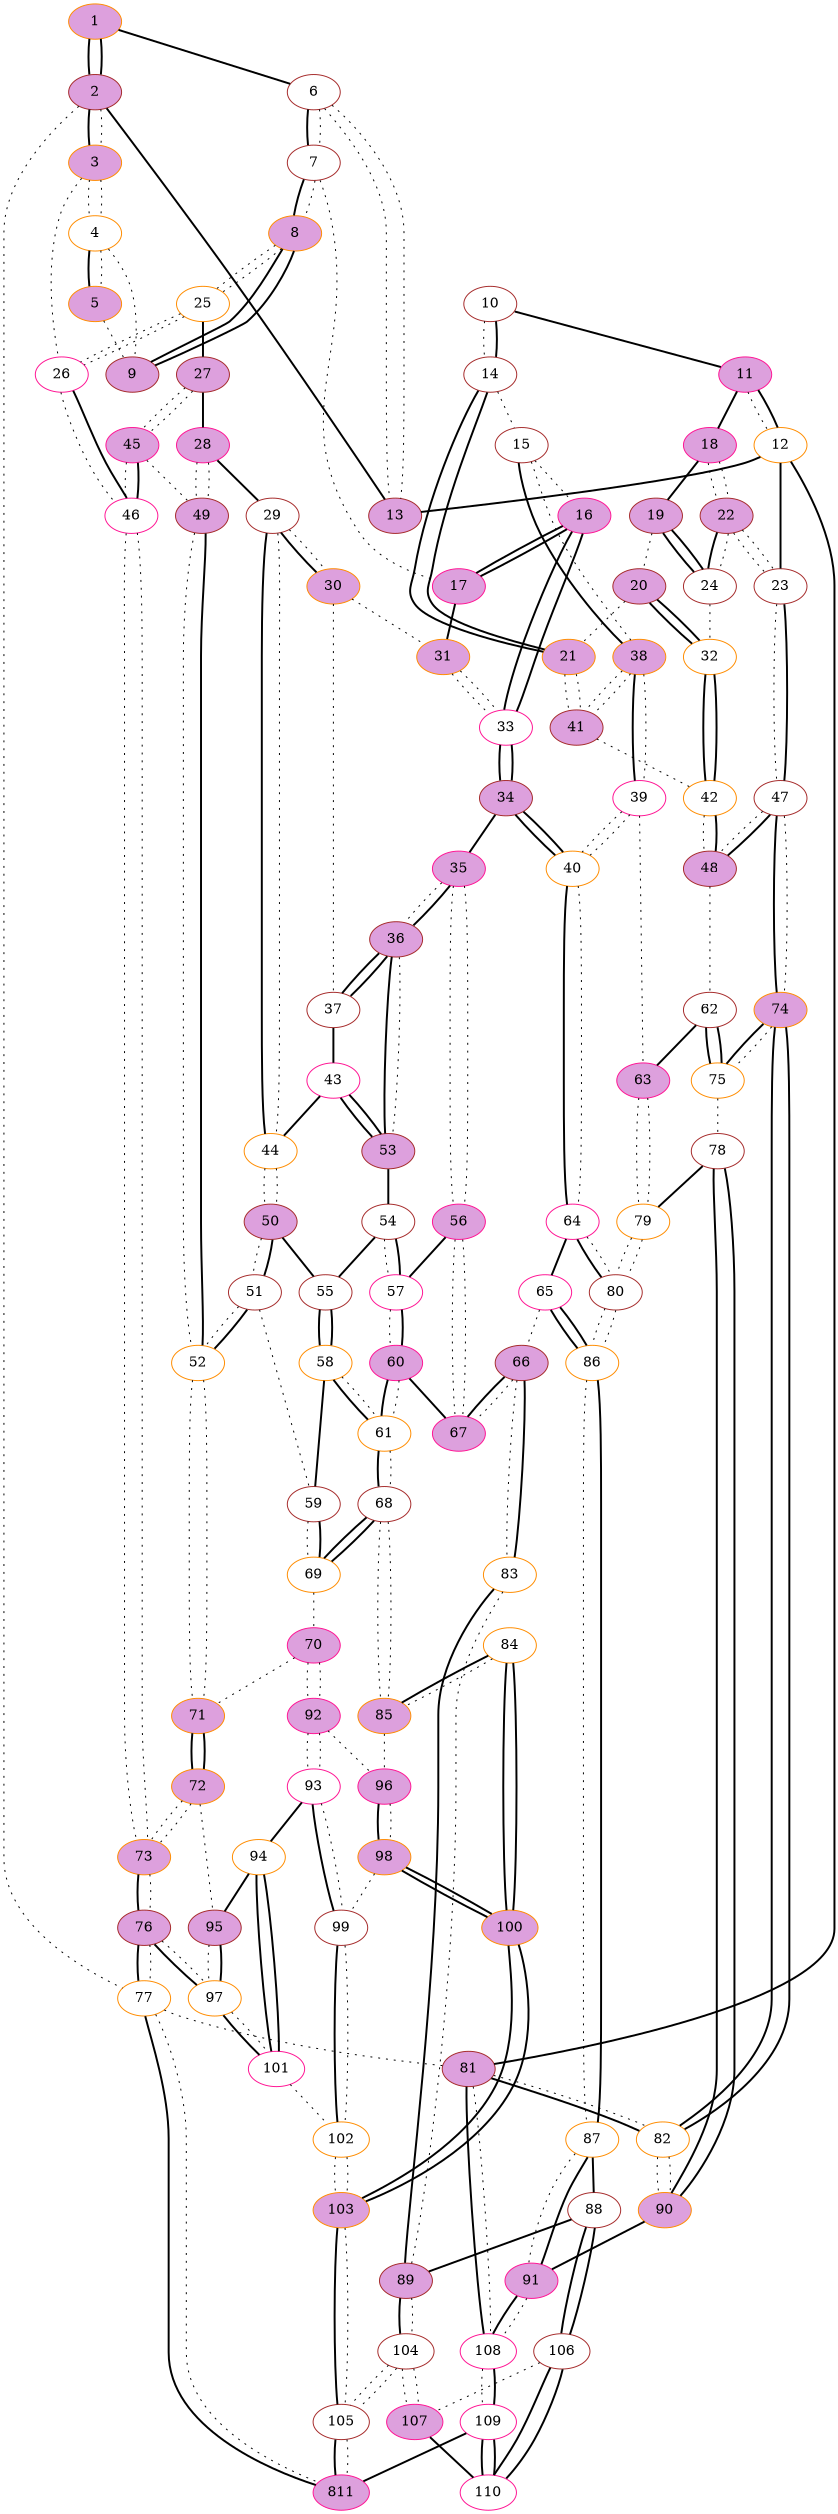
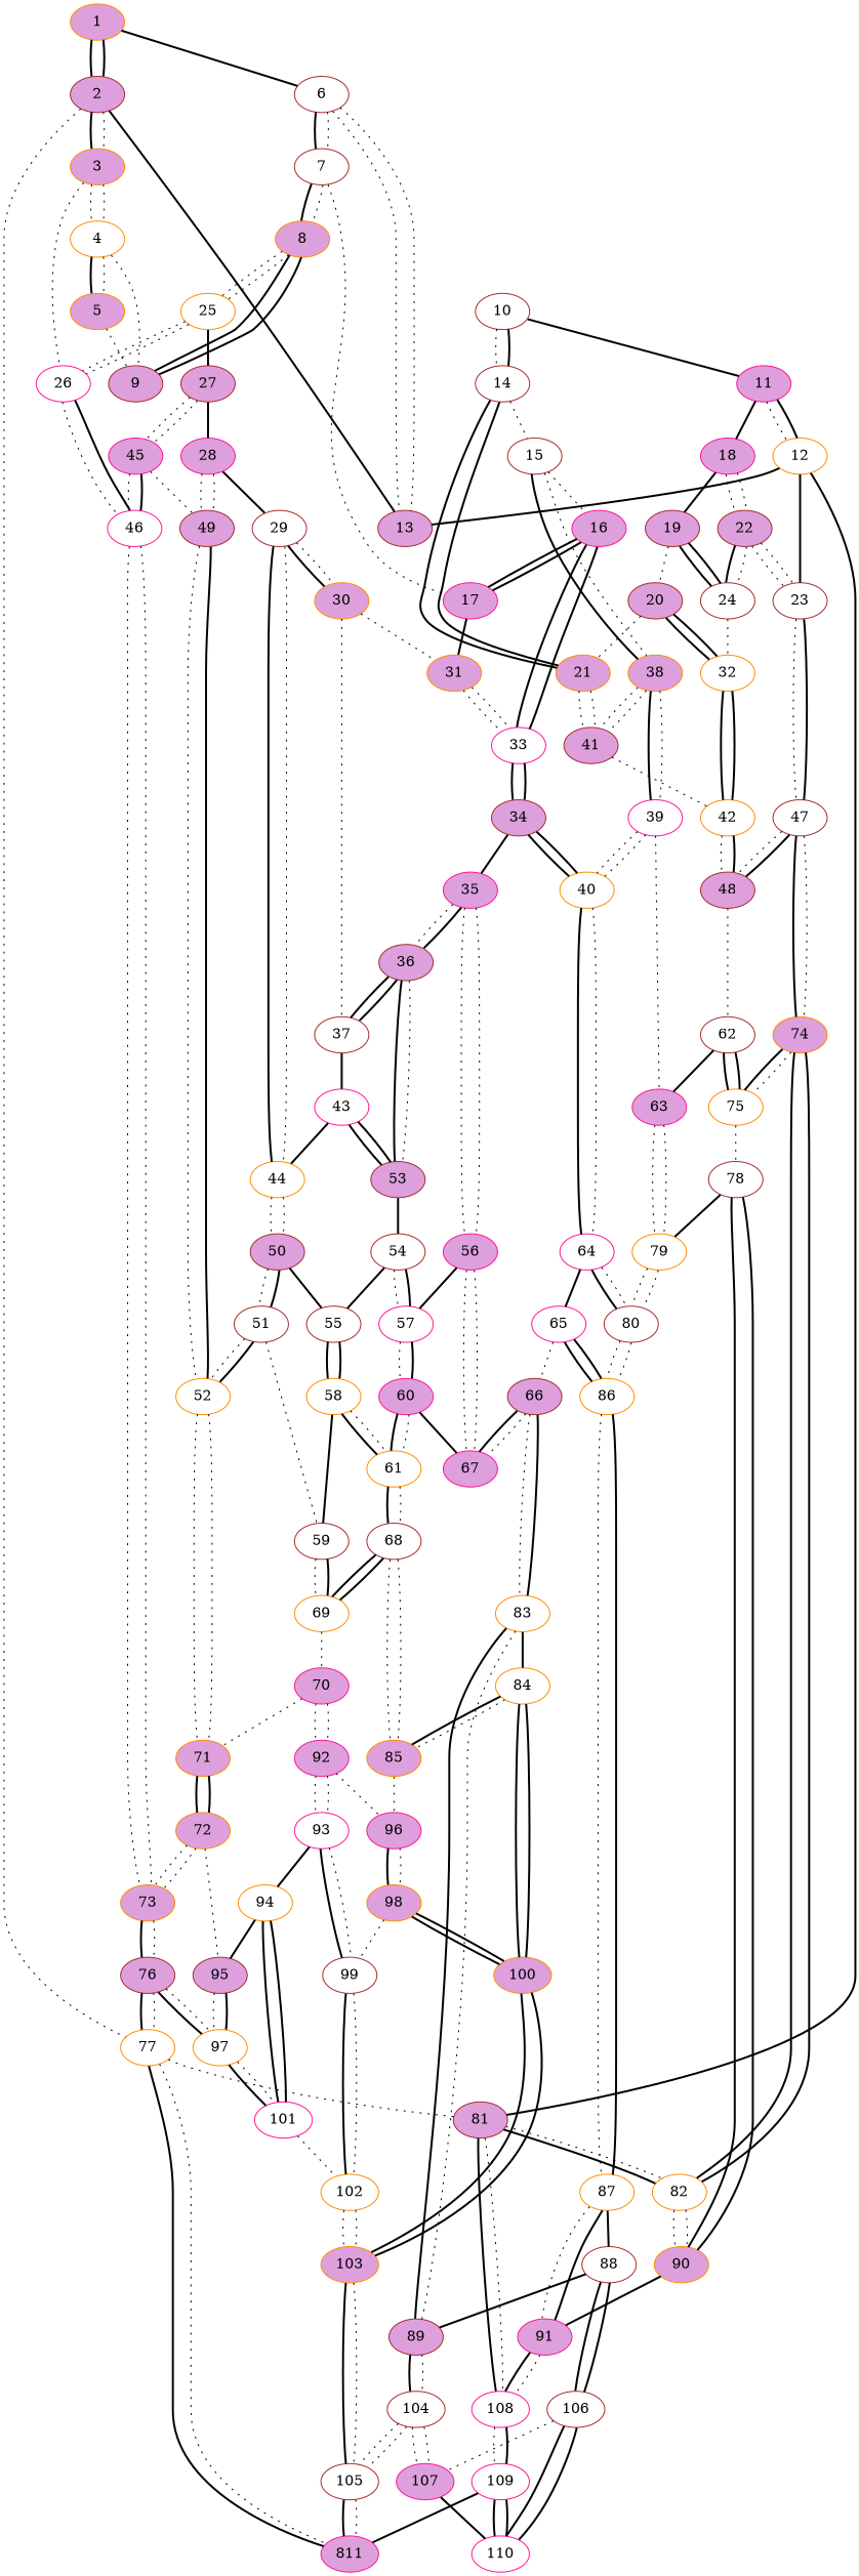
  graph {
    node [color=brown fillcolor=white style=filled]
    edge [style=bold]
    1 [color=darkorange fillcolor=plum]
    2 [fillcolor=plum]
    6
    3 [color=darkorange fillcolor=plum]
    13 [fillcolor=plum]
    77 [color=darkorange]
    7
    4 [color=darkorange]
    26 [color=deeppink]
    81 [fillcolor=plum]
    n11 [color=deeppink fillcolor=plum label=811]
    5 [color=darkorange fillcolor=plum]
    9 [fillcolor=plum]
    46 [color=deeppink]
    8 [color=darkorange fillcolor=plum]
    17 [color=deeppink fillcolor=plum]
    25 [color=darkorange]
    31 [color=darkorange fillcolor=plum]
    27 [fillcolor=plum]
    11 [color=deeppink fillcolor=plum]
    10
    14
    12 [color=darkorange]
    18 [color=deeppink fillcolor=plum]
    15
    21 [color=darkorange fillcolor=plum]
    23
    19 [fillcolor=plum]
    22 [fillcolor=plum]
    47
    82 [color=darkorange]
    108 [color=deeppink]
    16 [color=deeppink fillcolor=plum]
    38 [color=darkorange fillcolor=plum]
    41 [fillcolor=plum]
    33 [color=deeppink]
    39 [color=deeppink]
    34 [fillcolor=plum]
    20 [fillcolor=plum]
    24
    32 [color=darkorange]
    42 [color=darkorange]
    48 [fillcolor=plum]
    74 [color=darkorange fillcolor=plum]
    28 [color=deeppink fillcolor=plum]
    45 [color=deeppink fillcolor=plum]
    73 [color=darkorange fillcolor=plum]
    29
    49 [fillcolor=plum]
    30 [color=darkorange fillcolor=plum]
    44 [color=darkorange]
    52 [color=darkorange]
    37
    50 [fillcolor=plum]
    43 [color=deeppink]
    35 [color=deeppink fillcolor=plum]
    40 [color=darkorange]
    36 [fillcolor=plum]
    56 [color=deeppink fillcolor=plum]
    64 [color=deeppink]
    53 [fillcolor=plum]
    57 [color=deeppink]
    67 [color=deeppink fillcolor=plum]
    54
    63 [color=deeppink fillcolor=plum]
    79 [color=darkorange]
    65 [color=deeppink]
    80
    62
    51
    55
    76 [fillcolor=plum]
    75 [color=darkorange]
    71 [color=darkorange fillcolor=plum]
    59
    58 [color=darkorange]
    69 [color=darkorange]
    72 [color=darkorange fillcolor=plum]
    60 [color=deeppink fillcolor=plum]
    61 [color=darkorange]
    68
    70 [color=deeppink fillcolor=plum]
    85 [color=darkorange fillcolor=plum]
    78
    66 [fillcolor=plum]
    86 [color=darkorange]
    83 [color=darkorange]
    87 [color=darkorange]
    84 [color=darkorange]
    89 [fillcolor=plum]
    96 [color=deeppink fillcolor=plum]
    92 [color=deeppink fillcolor=plum]
    93 [color=deeppink]
    95 [fillcolor=plum]
    97 [color=darkorange]
    90 [color=darkorange fillcolor=plum]
    101 [color=deeppink]
    91 [color=deeppink fillcolor=plum]
    109 [color=deeppink]
    100 [color=darkorange fillcolor=plum]
    104
    103 [color=darkorange fillcolor=plum]
    98 [color=darkorange fillcolor=plum]
    88
    106
    107 [color=deeppink fillcolor=plum]
    110 [color=deeppink]
    105
    94 [color=darkorange]
    99
    102 [color=darkorange]
    1 -- 2
    1 -- 2
    1 -- 6
    2 -- 3
    2 -- 3 [style=dotted]
    2 -- 13
    2 -- 77 [style=dotted]
    6 -- 13 [style=dotted]
    6 -- 13 [style=dotted]
    6 -- 7
    6 -- 7 [style=dotted]
    3 -- 4 [style=dotted]
    3 -- 4 [style=dotted]
    3 -- 26 [style=dotted]
    77 -- 81 [style=dotted]
    77 -- n11
    77 -- n11 [style=dotted]
    7 -- 8
    7 -- 8 [style=dotted]
    7 -- 17 [style=dotted]
    4 -- 5
    4 -- 5 [style=dotted]
    4 -- 9 [style=dotted]
    26 -- 46 [style=dotted]
    26 -- 46
    81 -- 82
    81 -- 82 [style=dotted]
    81 -- 108
    81 -- 108 [style=dotted]
    5 -- 9 [style=dotted]
    46 -- 73 [style=dotted]
    46 -- 73 [style=dotted]
    8 -- 9
    8 -- 9
    8 -- 25 [style=dotted]
    8 -- 25 [style=dotted]
    17 -- 31
    25 -- 26 [style=dotted]
    25 -- 26 [style=dotted]
    25 -- 27
    31 -- 33 [style=dotted]
    31 -- 33 [style=dotted]
    27 -- 28
    27 -- 45 [style=dotted]
    27 -- 45 [style=dotted]
    11 -- 12 [style=dotted]
    11 -- 12
    11 -- 18
    10 -- 11
    10 -- 14 [style=dotted]
    10 -- 14
    14 -- 15 [style=dotted]
    14 -- 21
    14 -- 21
    12 -- 13
    12 -- 81
    12 -- 23
    18 -- 19
    18 -- 22 [style=dotted]
    18 -- 22 [style=dotted]
    15 -- 16 [style=dotted]
    15 -- 38
    15 -- 38 [style=dotted]
    21 -- 41 [style=dotted]
    21 -- 41 [style=dotted]
    23 -- 47 [style=dotted]
    23 -- 47
    19 -- 20 [style=dotted]
    19 -- 24
    19 -- 24
    22 -- 23 [style=dotted]
    22 -- 23 [style=dotted]
    22 -- 24
    22 -- 24 [style=dotted]
    47 -- 48 [style=dotted]
    47 -- 48
    47 -- 74
    47 -- 74 [style=dotted]
    82 -- 90 [style=dotted]
    82 -- 90 [style=dotted]
    108 -- 109 [style=dotted]
    108 -- 109
    16 -- 17
    16 -- 17
    16 -- 33
    16 -- 33
    38 -- 41 [style=dotted]
    38 -- 41 [style=dotted]
    38 -- 39
    38 -- 39 [style=dotted]
    41 -- 42 [style=dotted]
    33 -- 34
    33 -- 34
    39 -- 40 [style=dotted]
    39 -- 40 [style=dotted]
    39 -- 63 [style=dotted]
    34 -- 35
    34 -- 40
    34 -- 40
    20 -- 21 [style=dotted]
    20 -- 32
    20 -- 32
    24 -- 32 [style=dotted]
    32 -- 42
    32 -- 42
    42 -- 48 [style=dotted]
    42 -- 48
    48 -- 62 [style=dotted]
    74 -- 82
    74 -- 82
    74 -- 75
    74 -- 75 [style=dotted]
    28 -- 29
    28 -- 49 [style=dotted]
    28 -- 49 [style=dotted]
    45 -- 46 [style=dotted]
    45 -- 46
    45 -- 49 [style=dotted]
    73 -- 76
    73 -- 76 [style=dotted]
    29 -- 30
    29 -- 30 [style=dotted]
    29 -- 44
    29 -- 44 [style=dotted]
    49 -- 52 [style=dotted]
    49 -- 52
    30 -- 31 [style=dotted]
    30 -- 37 [style=dotted]
    44 -- 50 [style=dotted]
    44 -- 50 [style=dotted]
    52 -- 71 [style=dotted]
    52 -- 71 [style=dotted]
    37 -- 43
    50 -- 51 [style=dotted]
    50 -- 51
    50 -- 55
    43 -- 44
    43 -- 53
    43 -- 53
    35 -- 36 [style=dotted]
    35 -- 36
    35 -- 56 [style=dotted]
    35 -- 56 [style=dotted]
    40 -- 64
    40 -- 64 [style=dotted]
    36 -- 37
    36 -- 37
    36 -- 53
    36 -- 53 [style=dotted]
    56 -- 57
    56 -- 67 [style=dotted]
    56 -- 67 [style=dotted]
    64 -- 65
    64 -- 80
    64 -- 80 [style=dotted]
    53 -- 54
    57 -- 60 [style=dotted]
    57 -- 60
    54 -- 57 [style=dotted]
    54 -- 57
    54 -- 55
    63 -- 79 [style=dotted]
    63 -- 79 [style=dotted]
    79 -- 80 [style=dotted]
    79 -- 80 [style=dotted]
    65 -- 66 [style=dotted]
    65 -- 86
    65 -- 86
    80 -- 86 [style=dotted]
    80 -- 86 [style=dotted]
    62 -- 63
    62 -- 75
    62 -- 75
    51 -- 52 [style=dotted]
    51 -- 52
    51 -- 59 [style=dotted]
    55 -- 58
    55 -- 58
    76 -- 77
    76 -- 77 [style=dotted]
    76 -- 97
    76 -- 97 [style=dotted]
    75 -- 78 [style=dotted]
    71 -- 72
    71 -- 72
    59 -- 69 [style=dotted]
    59 -- 69
    58 -- 59
    58 -- 61
    58 -- 61 [style=dotted]
    69 -- 70 [style=dotted]
    72 -- 73 [style=dotted]
    72 -- 73 [style=dotted]
    72 -- 95 [style=dotted]
    60 -- 67
    60 -- 61
    60 -- 61 [style=dotted]
    61 -- 68
    61 -- 68 [style=dotted]
    68 -- 69
    68 -- 69
    68 -- 85 [style=dotted]
    68 -- 85 [style=dotted]
    70 -- 71 [style=dotted]
    70 -- 92 [style=dotted]
    70 -- 92 [style=dotted]
    85 -- 96 [style=dotted]
    78 -- 79
    78 -- 90
    78 -- 90
    66 -- 67
    66 -- 67 [style=dotted]
    66 -- 83 [style=dotted]
    66 -- 83
    86 -- 87 [style=dotted]
    86 -- 87
+   83 -- 84
    83 -- 89
    83 -- 89 [style=dotted]
    87 -- 91 [style=dotted]
    87 -- 91
    87 -- 88
    84 -- 85
    84 -- 85 [style=dotted]
    84 -- 100
    84 -- 100
    89 -- 104
    89 -- 104 [style=dotted]
    96 -- 98
    96 -- 98 [style=dotted]
    92 -- 96 [style=dotted]
    92 -- 93 [style=dotted]
    92 -- 93 [style=dotted]
    93 -- 94
    93 -- 99
    93 -- 99 [style=dotted]
    95 -- 97 [style=dotted]
    95 -- 97
    97 -- 101
    97 -- 101 [style=dotted]
    90 -- 91
    101 -- 102 [style=dotted]
    91 -- 108
    91 -- 108 [style=dotted]
    109 -- n11
    109 -- 110
    109 -- 110
    100 -- 103
    100 -- 103
    104 -- 107 [style=dotted]
    104 -- 107 [style=dotted]
    104 -- 105 [style=dotted]
    104 -- 105 [style=dotted]
    103 -- 105
    103 -- 105 [style=dotted]
    98 -- 100
    98 -- 100
    98 -- 99 [style=dotted]
    88 -- 89
    88 -- 106
    88 -- 106
    106 -- 107 [style=dotted]
    106 -- 110
    106 -- 110
    107 -- 110
    105 -- n11
    105 -- n11 [style=dotted]
    94 -- 95
    94 -- 101
    94 -- 101
    99 -- 102
    99 -- 102 [style=dotted]
    102 -- 103 [style=dotted]
    102 -- 103 [style=dotted]
  }
